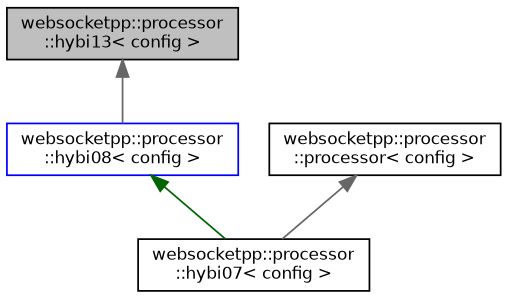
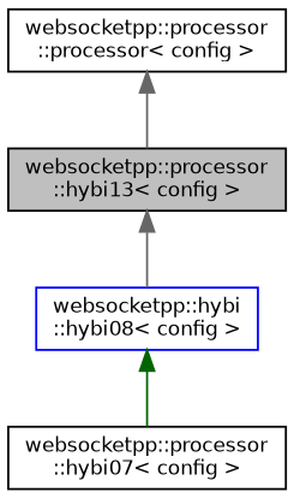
  digraph {
    node [color=black fillcolor=white fontname=Helvetica fontsize=10 shape=record style=filled]
    edge [color=gray40 dir=back fontname=Helvetica fontsize=10 labelfontname=Helvetica labelfontsize=10 style=solid]
    n1 [fillcolor=grey75 fontcolor=black height=0.2 label="websocketpp::processor\l::hybi13\< config \>" width=0.4]
-   n2 [color=blue height=0.2 label="websocketpp::processor\l::hybi08\< config \>" width=0.4]
+   n2 [color=blue height=0.2 label="websocketpp::hybi\l::hybi08\< config \>" width=0.4]
    n3 [height=0.2 label="websocketpp::processor\l::hybi07\< config \>" width=0.4]
    n4 [height=0.2 label="websocketpp::processor\l::processor\< config \>" width=0.4]
    n1 -> n2
    n2 -> n3 [color=darkgreen]
-   n4 -> n3
+   n4 -> n1
  }
